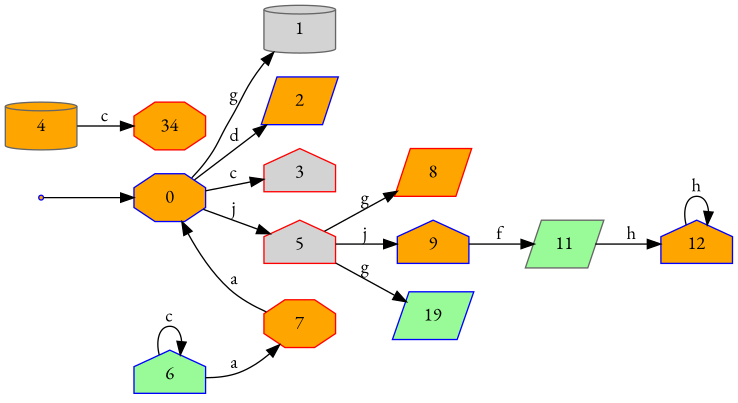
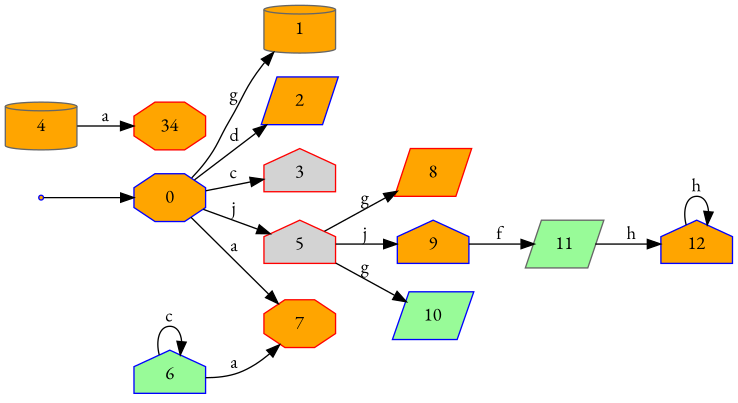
  digraph {
    fontname="EB Garamond"
    rankdir=LR
    node [color=blue fillcolor=orange fontname="EB Garamond" shape=house style=filled]
    edge [fontname="EB Garamond"]
    dummy0 [shape=point]
    0 [shape=octagon]
-   1 [color=gray40 fillcolor=lightgrey shape=cylinder]
+   1 [color=gray40 shape=cylinder]
    2 [shape=parallelogram]
    3 [color=red fillcolor=lightgrey]
    5 [color=red fillcolor=lightgrey]
    7 [color=red shape=octagon]
    4 [color=gray40 shape=cylinder]
    n9 [color=red label=34 shape=octagon]
    8 [color=red shape=parallelogram]
    9
-   10 [fillcolor=palegreen shape=parallelogram label=19]
+   10 [fillcolor=palegreen shape=parallelogram]
    6 [fillcolor=palegreen]
    11 [color=gray40 fillcolor=palegreen shape=parallelogram]
    12
    dummy0 -> 0
    0 -> 1 [label=g]
    0 -> 2 [label=d]
    0 -> 3 [label=c]
    0 -> 5 [label=j]
-   7 -> 0 [label=a]
+   0 -> 7 [label=a]
    5 -> 8 [label=g]
    5 -> 9 [label=j]
    5 -> 10 [label=g]
-   4 -> n9 [label=c]
+   4 -> n9 [label=a]
    9 -> 11 [label=f]
    6 -> 7 [label=a]
    6 -> 6 [label=c]
    11 -> 12 [label=h]
    12 -> 12 [label=h]
  }
